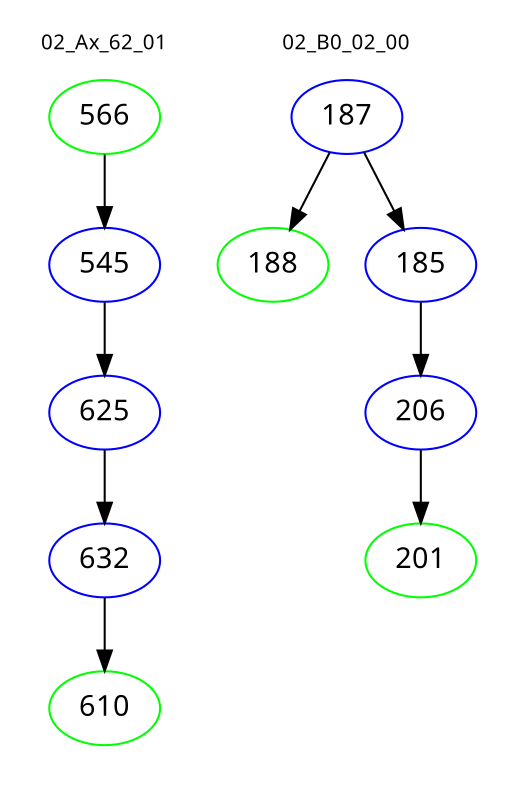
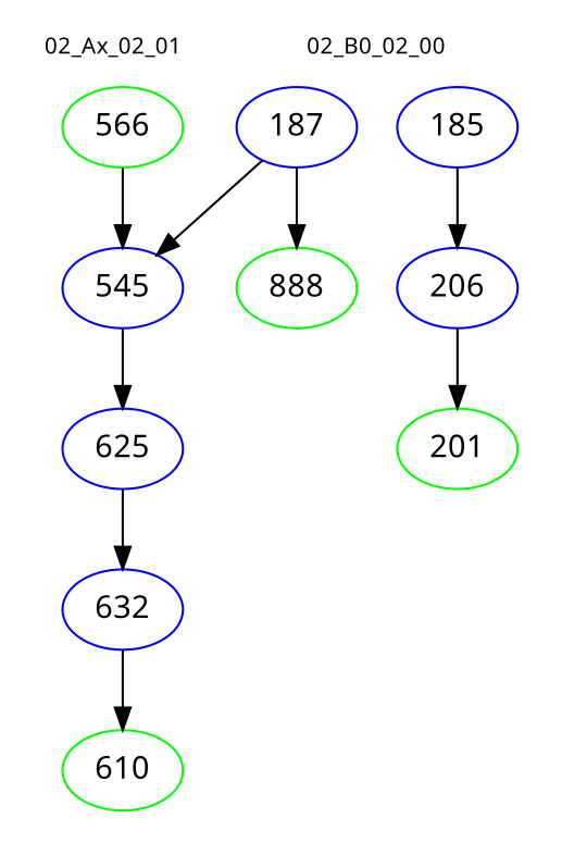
  digraph {
    fontname="Noto Sans"
    node [color=blue fontname="Noto Sans"]
    edge [color=black fontname="Noto Sans"]
    n1 [color=green label=566]
    n2 [label=545]
    n3 [label=625]
    n4 [label=632]
    n5 [color=green label=610]
-   n6 [color=green label=188]
+   n6 [color=green label=888]
    n7 [label=187]
    n8 [label=185]
    n9 [label=206]
    n10 [color=green label=201]
    subgraph cluster_1 {
      color=white
      fontsize=10
-     label="02_Ax_62_01"
+     label="02_Ax_02_01"
      n1
      n2
      n3
      n4
      n5
    }
    subgraph cluster_2 {
      color=white
      fontsize=10
      label="02_B0_02_00"
      n6
      n7
      n8
      n9
      n10
    }
    n1 -> n2
    n2 -> n3
    n3 -> n4
    n4 -> n5
    n7 -> n6
-   n7 -> n8
+   n7 -> n2
    n8 -> n9
    n9 -> n10
  }
